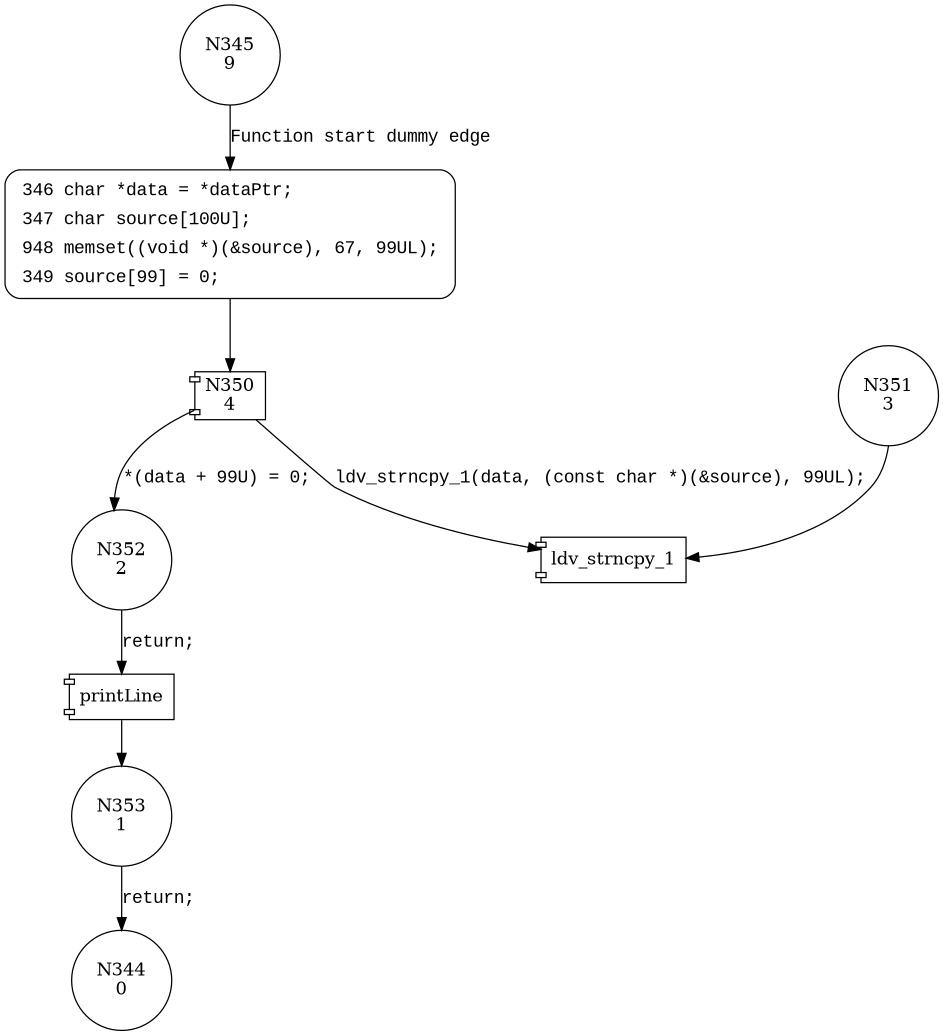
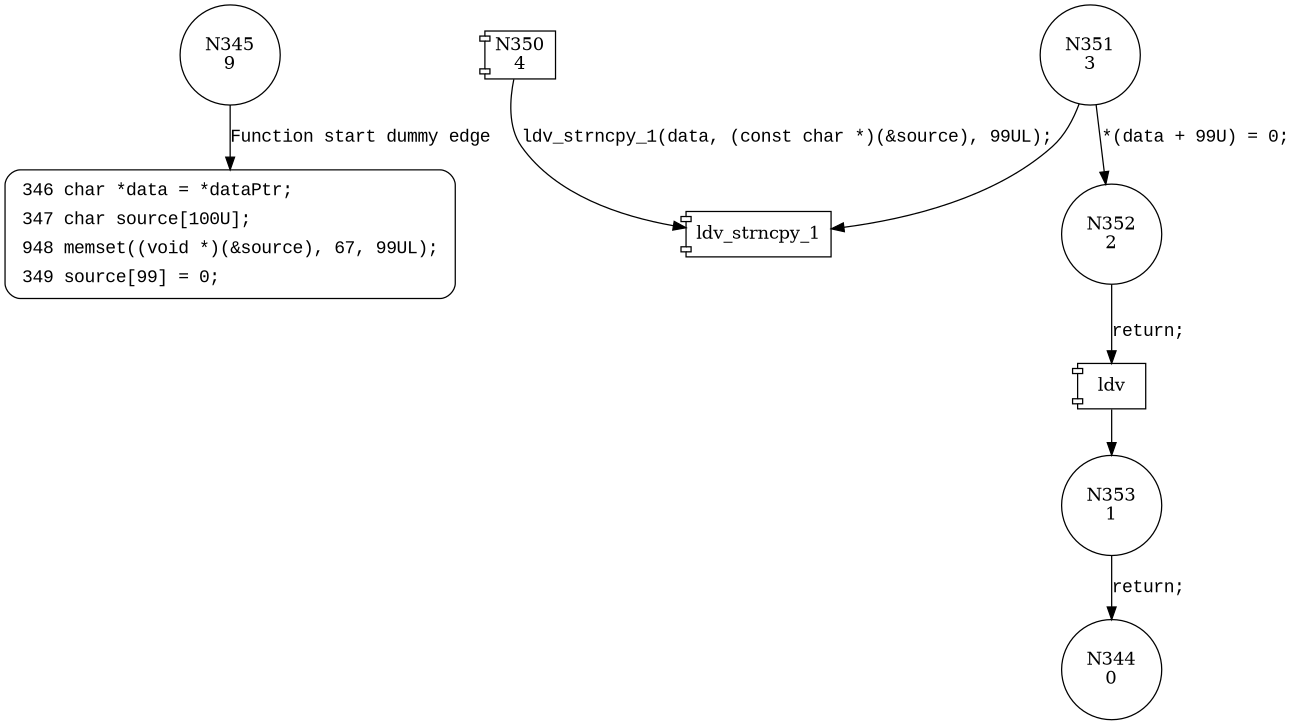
  digraph {
    node [shape=circle]
    edge [fontname="Courier New"]
    n1 [label="N345\n9"]
    n2 [fillcolor=white fontname="Courier New" label=<<table border="0" cellborder="0" cellpadding="3" bgcolor="white"><tr><td align="right">346</td><td align="left">char *data = *dataPtr;</td></tr><tr><td align="right">347</td><td align="left">char source[100U];</td></tr><tr><td align="right">948</td><td align="left">memset((void *)(&amp;source), 67, 99UL);</td></tr><tr><td align="right">349</td><td align="left">source[99] = 0;</td></tr></table>> penwidth=1 shape=Mrecord style="filled,bold"]
    n3 [label="N350\n4" shape=component]
    n4 [label=ldv_strncpy_1 shape=component]
    n5 [label="N351\n3"]
    n6 [label="N352\n2"]
-   n7 [label=printLine shape=component]
+   n7 [label=ldv shape=component]
    n8 [label="N353\n1"]
    n9 [label="N344\n0"]
    n1 -> n2 [label="Function start dummy edge"]
-   n2 -> n3 [fontname=""]
    n3 -> n4 [label="ldv_strncpy_1(data, (const char *)(&source), 99UL);"]
    n5 -> n4
-   n3 -> n6 [label="*(data + 99U) = 0;"]
+   n5 -> n6 [label="*(data + 99U) = 0;"]
    n6 -> n7 [label="return;"]
    n7 -> n8
    n8 -> n9 [label="return;"]
  }
